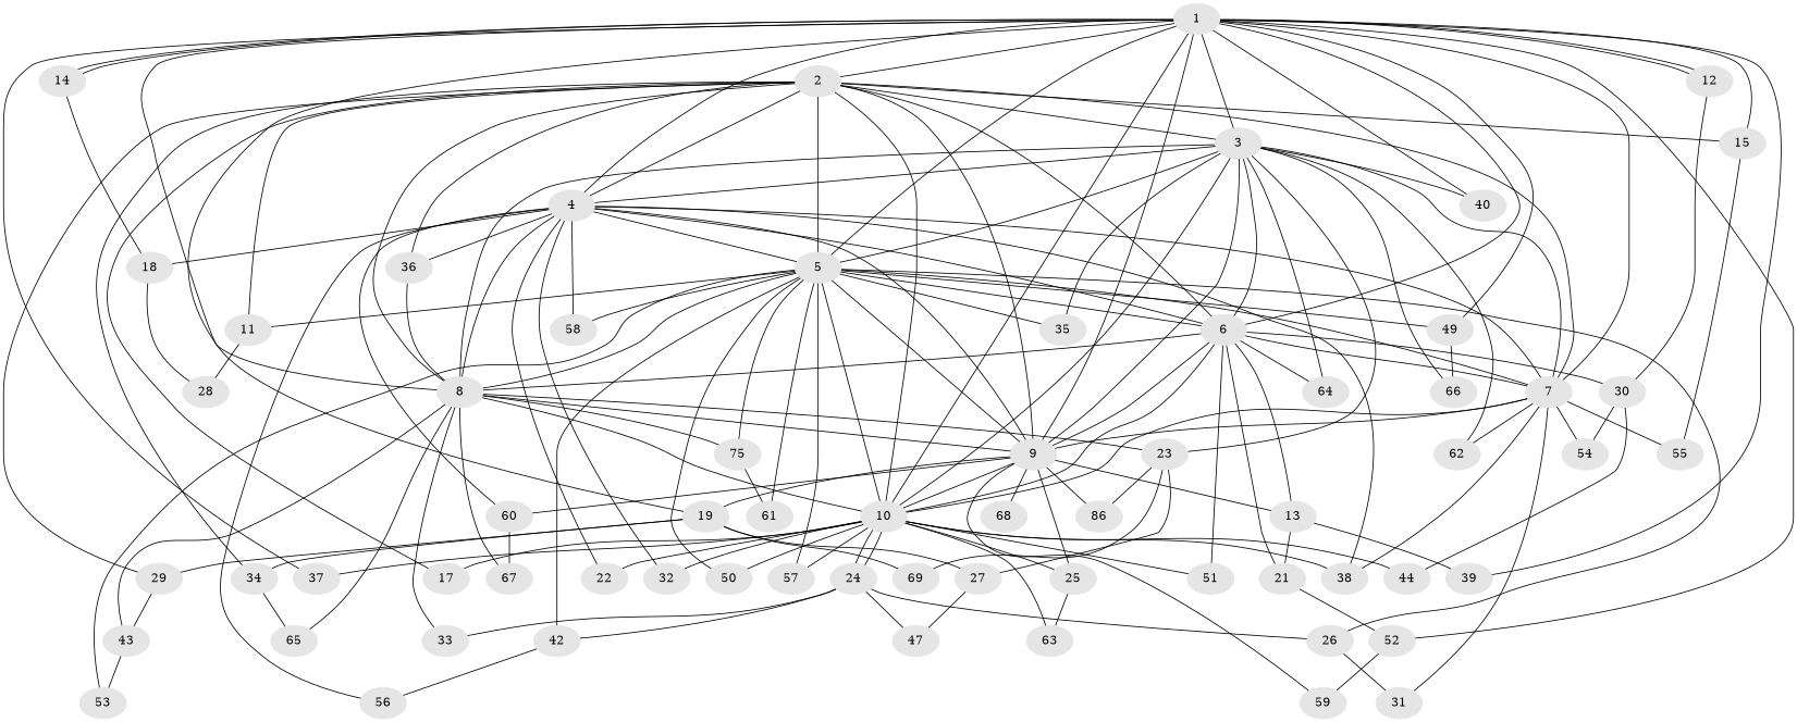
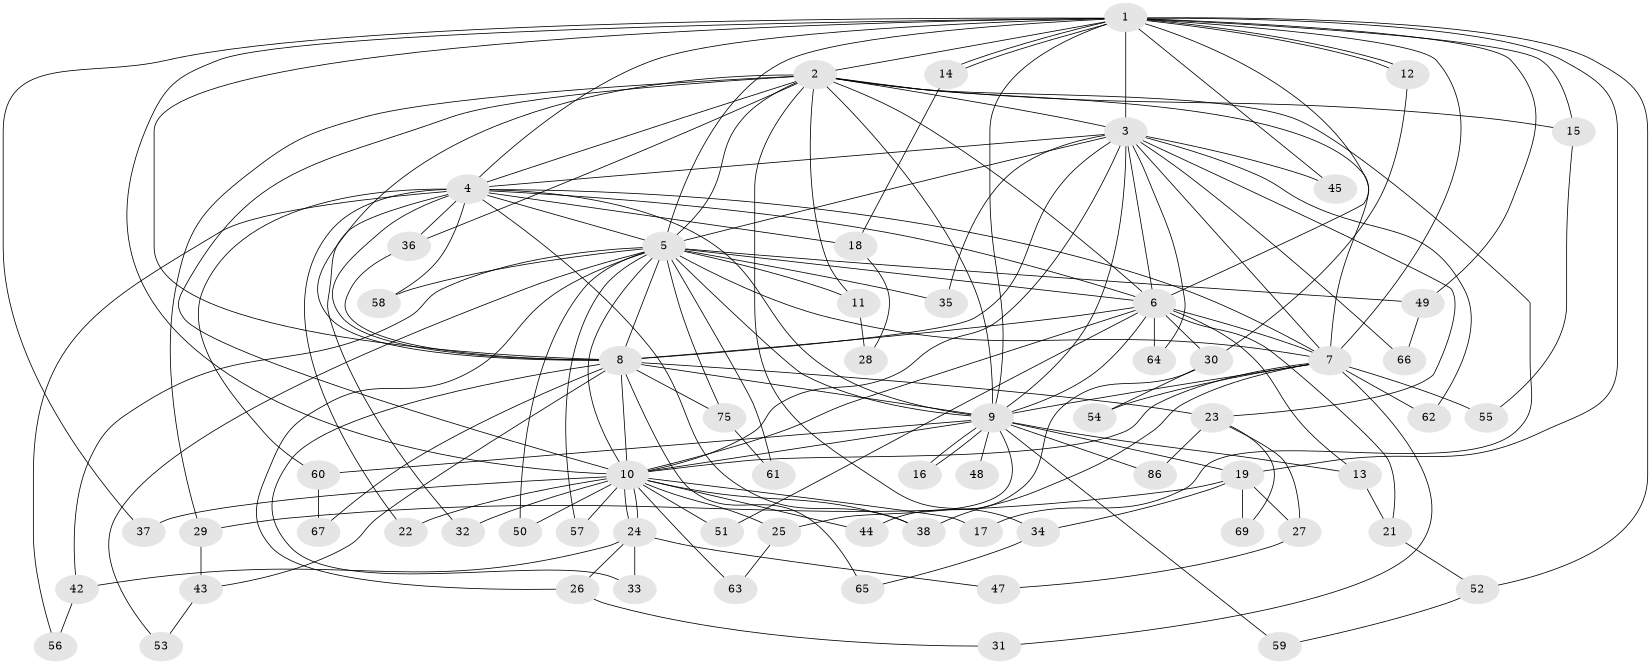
  graph {
    node [color=gray90 style=filled]
    1
    2
    3
    4
    5
    6
    7
    8
    9
    10
    12
    14
    15
    19
    37
-   39
-   40
+   40 [label=45]
    49
    52
    11
    17
    29
    34
    36
    23
    35
    62
    64
    66
    18
    22
    32
    56
    58
    60
    38
    26
    42
    n39 [label=75]
    50
    53
    57
    61
    13
    21
    30
    51
    31
    54
    55
    33
    43
    65
    67
+   16
    25
    n57 [label=86]
-   48 [label=68]
+   48
    59
    24
    44
    63
    27
    69
    28
    47
    1 -- 2
    1 -- 3
    1 -- 4
    1 -- 5
    1 -- 6
    1 -- 7
    1 -- 8
    1 -- 9
    1 -- 10
    1 -- 12
    1 -- 12
    1 -- 14
    1 -- 14
    1 -- 15
    1 -- 19
    1 -- 37
-   1 -- 39
    1 -- 40
    1 -- 49
    1 -- 52
    2 -- 3
    2 -- 4
    2 -- 5
    2 -- 6
    2 -- 7
    2 -- 8
    2 -- 9
    2 -- 10
    2 -- 15
    2 -- 11
    2 -- 17
    2 -- 29
    2 -- 34
    2 -- 36
    3 -- 4
    3 -- 5
    3 -- 6
    3 -- 7
    3 -- 8
    3 -- 9
    3 -- 10
    3 -- 40
    3 -- 23
    3 -- 35
    3 -- 62
    3 -- 64
    3 -- 66
    4 -- 5
    4 -- 6
    4 -- 7
    4 -- 8
    4 -- 9
    4 -- 36
    4 -- 18
    4 -- 22
    4 -- 32
    4 -- 56
    4 -- 58
    4 -- 60
    4 -- 38
    5 -- 6
    5 -- 7
    5 -- 8
    5 -- 9
    5 -- 10
    5 -- 49
    5 -- 11
    5 -- 35
    5 -- 58
    5 -- 26
    5 -- 42
    5 -- n39
    5 -- 50
    5 -- 53
    5 -- 57
    5 -- 61
    6 -- 7
    6 -- 8
    6 -- 9
    6 -- 10
    6 -- 64
    6 -- 13
    6 -- 21
    6 -- 30
    6 -- 51
    7 -- 9
    7 -- 10
    7 -- 62
    7 -- 38
    7 -- 31
    7 -- 54
    7 -- 55
    8 -- 9
    8 -- 10
    8 -- 23
    8 -- n39
    8 -- 33
    8 -- 43
    8 -- 65
    8 -- 67
    9 -- 10
    9 -- 19
    9 -- 60
    9 -- 13
+   9 -- 16
+   9 -- 16
    9 -- 25
    9 -- n57
    9 -- 48
    9 -- 59
    10 -- 37
    10 -- 17
    10 -- 22
    10 -- 32
    10 -- 38
    10 -- 50
    10 -- 57
    10 -- 51
    10 -- 25
    10 -- 24
    10 -- 24
    10 -- 44
    10 -- 63
    12 -- 30
    14 -- 18
    15 -- 55
    19 -- 29
    19 -- 34
    19 -- 27
    19 -- 69
    49 -- 66
    52 -- 59
    11 -- 28
    29 -- 43
    34 -- 65
    36 -- 8
    23 -- n57
    23 -- 27
    23 -- 69
    18 -- 28
    60 -- 67
    26 -- 31
    42 -- 56
    n39 -- 61
-   13 -- 39
    13 -- 21
    21 -- 52
    30 -- 54
    30 -- 44
    43 -- 53
    25 -- 63
    24 -- 26
    24 -- 42
    24 -- 33
    24 -- 47
    27 -- 47
  }
